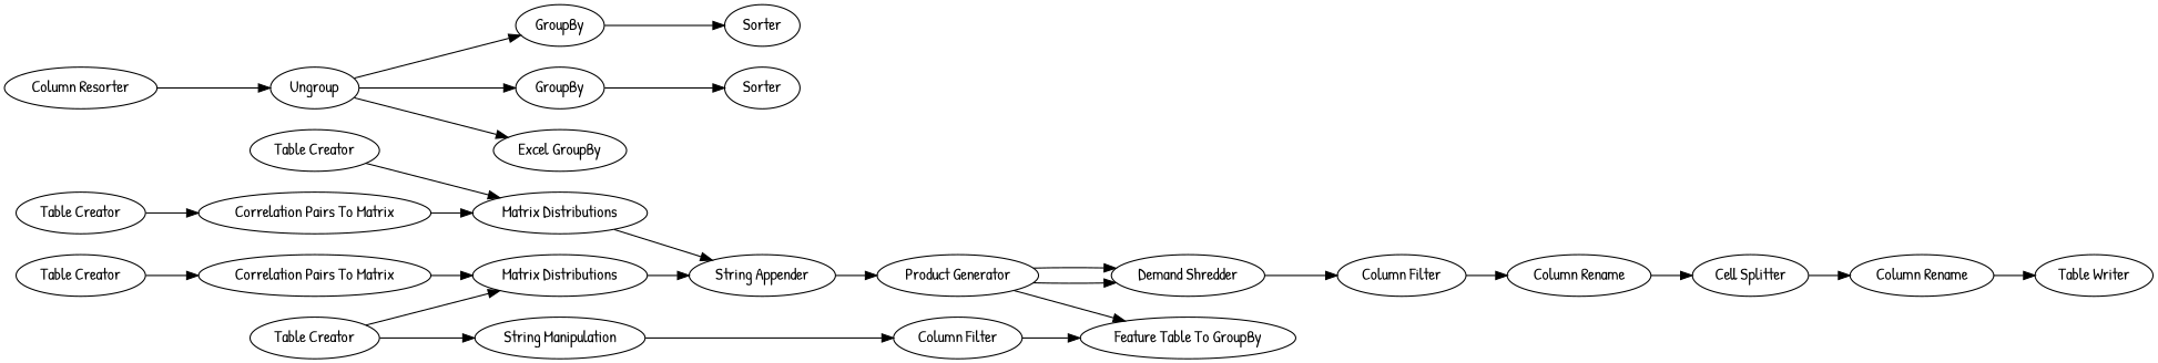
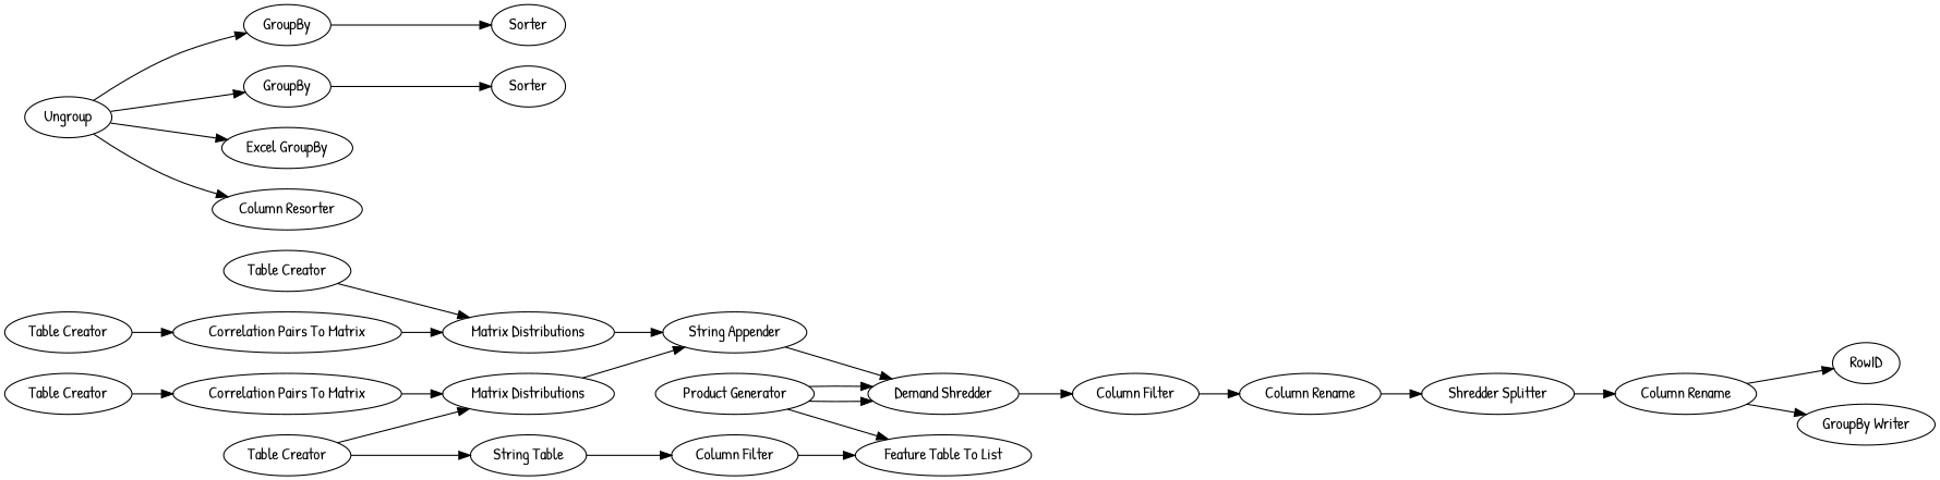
  digraph {
    fontname="Patrick Hand"
    rankdir=LR
    node [fontname="Patrick Hand"]
    edge [fontname="Patrick Hand"]
    n1 [label="Table Creator"]
    n2 [label="Matrix Distributions"]
    n3 [label="String Appender"]
    n4 [label="Table Creator"]
    n5 [label="Matrix Distributions"]
-   n6 [label="String Manipulation"]
+   n6 [label="String Table"]
    n7 [label="Column Filter"]
    n8 [label="Table Creator"]
    n9 [label="Correlation Pairs To Matrix"]
    n10 [label="Product Generator"]
    n11 [label="Table Creator"]
    n12 [label="Correlation Pairs To Matrix"]
    n13 [label="Demand Shredder"]
-   n14 [label="Feature Table To GroupBy"]
+   n14 [label="Feature Table To List"]
    n15 [label="Column Filter"]
    n16 [label="Column Rename"]
-   n17 [label="Cell Splitter"]
+   n17 [label="Shredder Splitter"]
    n18 [label="Column Rename"]
-   n20 [label="Table Writer"]
+   n19 [label=RowID]
+   n20 [label="GroupBy Writer"]
    n21 [label=Ungroup]
    n22 [label=GroupBy]
    n23 [label=GroupBy]
    n24 [label="Excel GroupBy"]
    n25 [label=Sorter]
    n26 [label=Sorter]
    n27 [label="Column Resorter"]
    n1 -> n2
    n2 -> n3
-   n3 -> n10
+   n3 -> n13
    n4 -> n5
    n4 -> n6
    n5 -> n3
    n6 -> n7
    n7 -> n14
    n8 -> n9
    n9 -> n2
    n10 -> n13
    n10 -> n13
    n10 -> n14
    n11 -> n12
    n12 -> n5
    n13 -> n15
    n15 -> n16
    n16 -> n17
    n17 -> n18
+   n18 -> n19
    n18 -> n20
    n21 -> n22
    n21 -> n23
    n21 -> n24
    n22 -> n25
    n23 -> n26
-   n27 -> n21
+   n21 -> n27
  }
